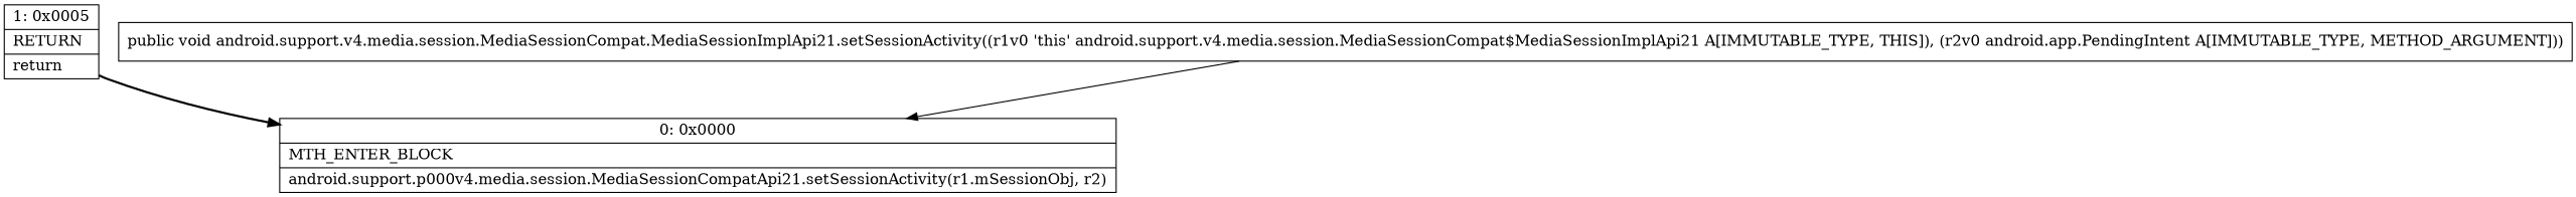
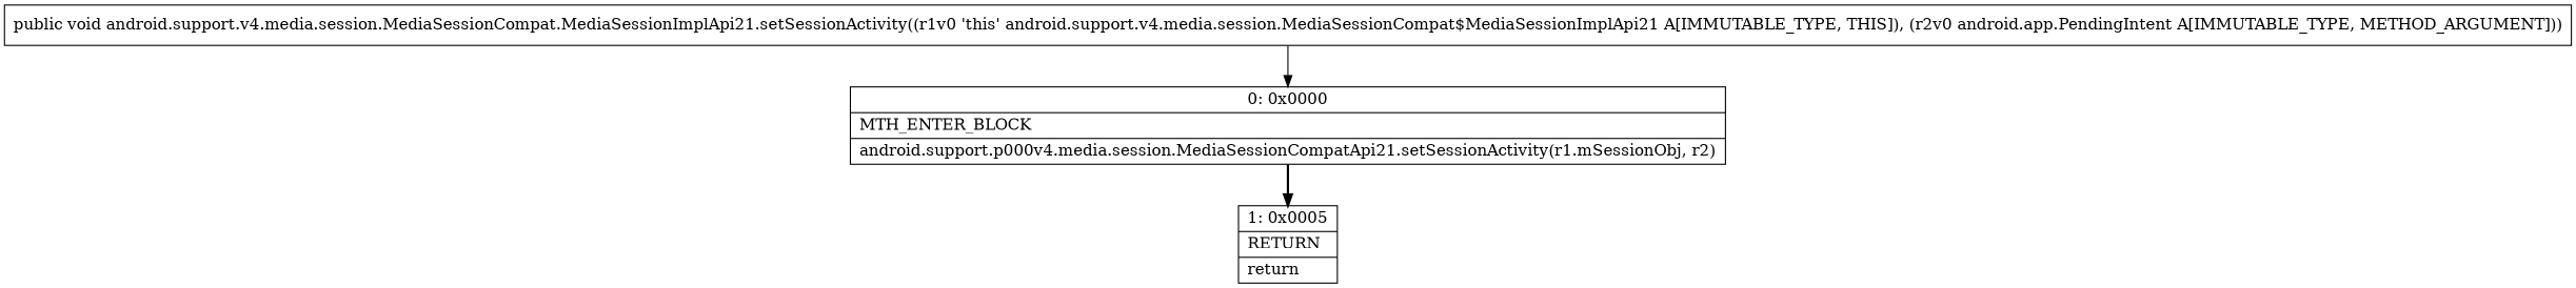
  digraph {
    node [shape=record]
    n1 [label="{0\:\ 0x0000|MTH_ENTER_BLOCK\l|android.support.p000v4.media.session.MediaSessionCompatApi21.setSessionActivity(r1.mSessionObj, r2)\l}"]
    n2 [label="{1\:\ 0x0005|RETURN\l|return\l}"]
    n3 [label="{public void android.support.v4.media.session.MediaSessionCompat.MediaSessionImplApi21.setSessionActivity((r1v0 'this' android.support.v4.media.session.MediaSessionCompat$MediaSessionImplApi21 A[IMMUTABLE_TYPE, THIS]), (r2v0 android.app.PendingIntent A[IMMUTABLE_TYPE, METHOD_ARGUMENT])) }"]
-   n2 -> n1 [style=bold]
+   n1 -> n2 [style=bold]
    n3 -> n1 [style=solid]
  }
